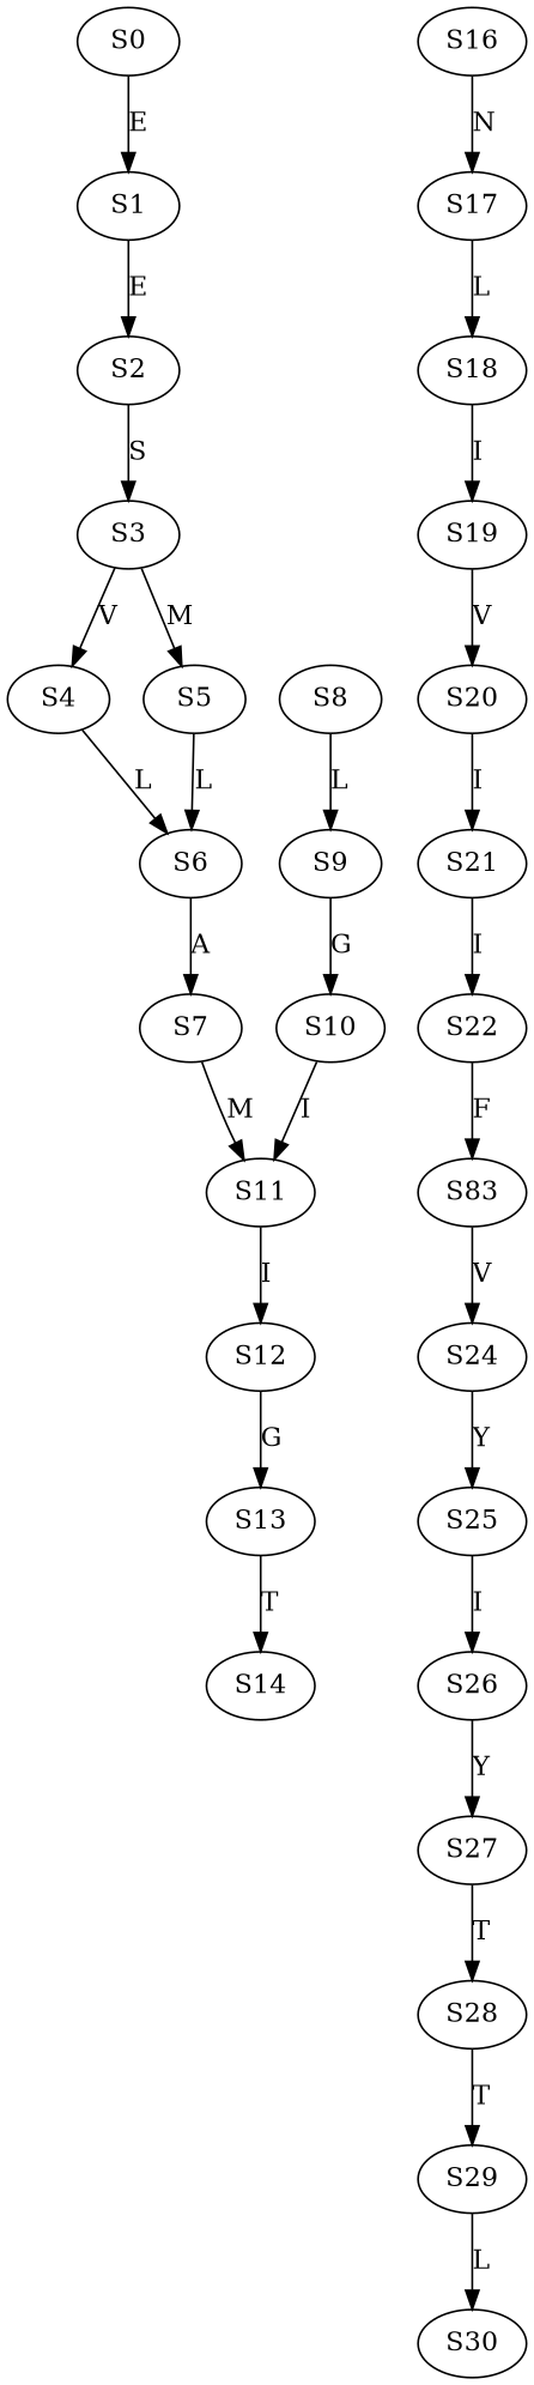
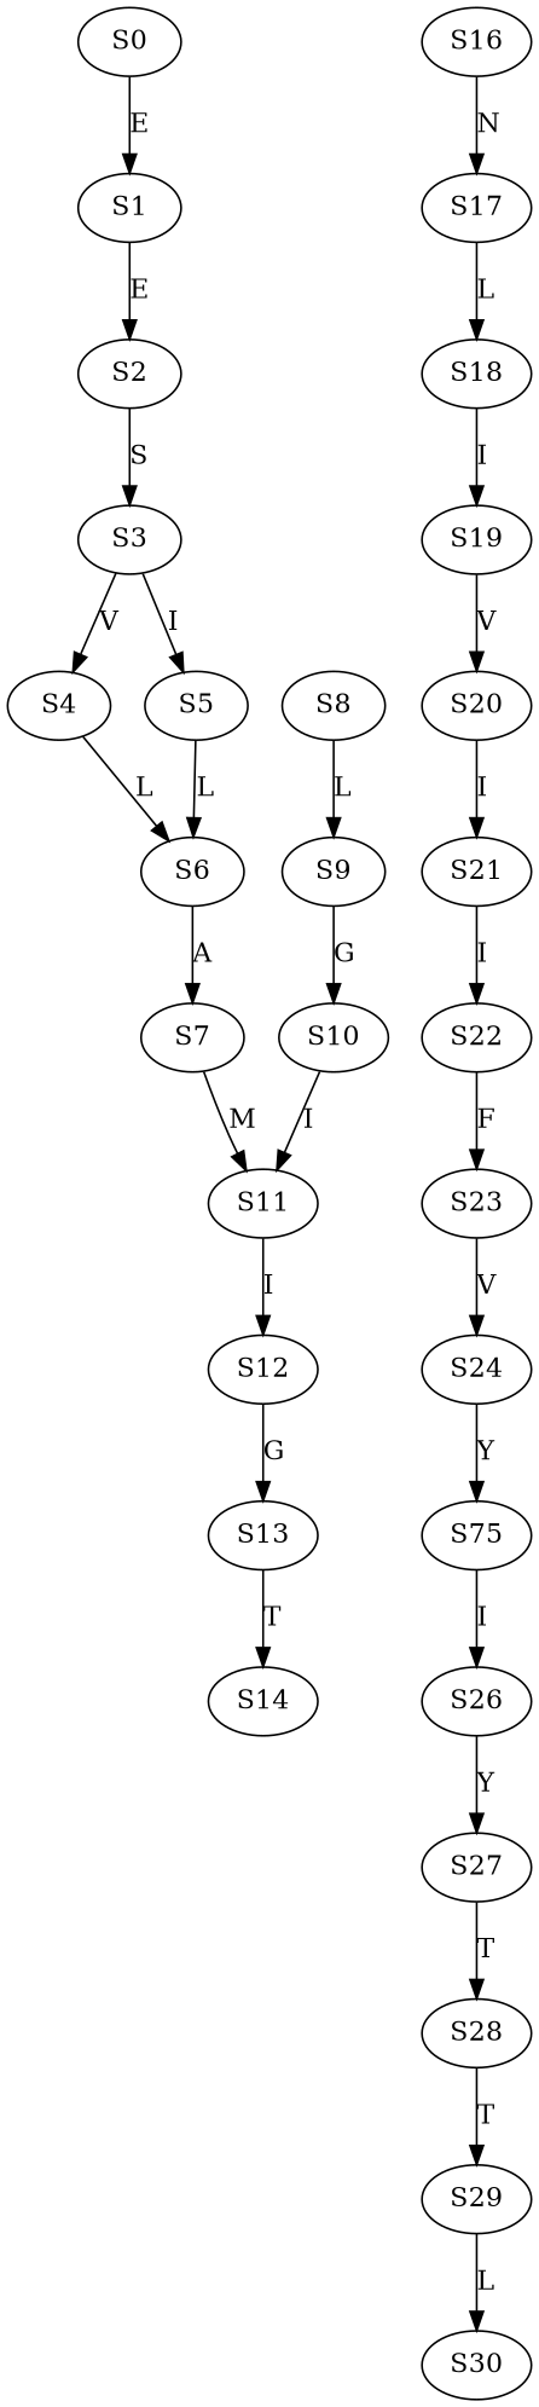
  strict digraph {
    S0
    S1
    S2
    S3
    S4
    S5
    S6
    S7
    S11
    S8
    S9
    S10
    S12
    S13
    S14
    S16
    S17
    S18
    S19
    S20
    S21
    S22
-   S23 [label=S83]
+   S23
    S24
-   S25
+   S25 [label=S75]
    S26
    S27
    S28
    S29
    S30
    S0 -> S1 [label=E]
    S1 -> S2 [label=E]
    S2 -> S3 [label=S]
    S3 -> S4 [label=V]
-   S3 -> S5 [label=M]
+   S3 -> S5 [label=I]
    S4 -> S6 [label=L]
    S5 -> S6 [label=L]
    S6 -> S7 [label=A]
    S7 -> S11 [label=M]
    S11 -> S12 [label=I]
    S8 -> S9 [label=L]
    S9 -> S10 [label=G]
    S10 -> S11 [label=I]
    S12 -> S13 [label=G]
    S13 -> S14 [label=T]
    S16 -> S17 [label=N]
    S17 -> S18 [label=L]
    S18 -> S19 [label=I]
    S19 -> S20 [label=V]
    S20 -> S21 [label=I]
    S21 -> S22 [label=I]
    S22 -> S23 [label=F]
    S23 -> S24 [label=V]
    S24 -> S25 [label=Y]
    S25 -> S26 [label=I]
    S26 -> S27 [label=Y]
    S27 -> S28 [label=T]
    S28 -> S29 [label=T]
    S29 -> S30 [label=L]
  }
